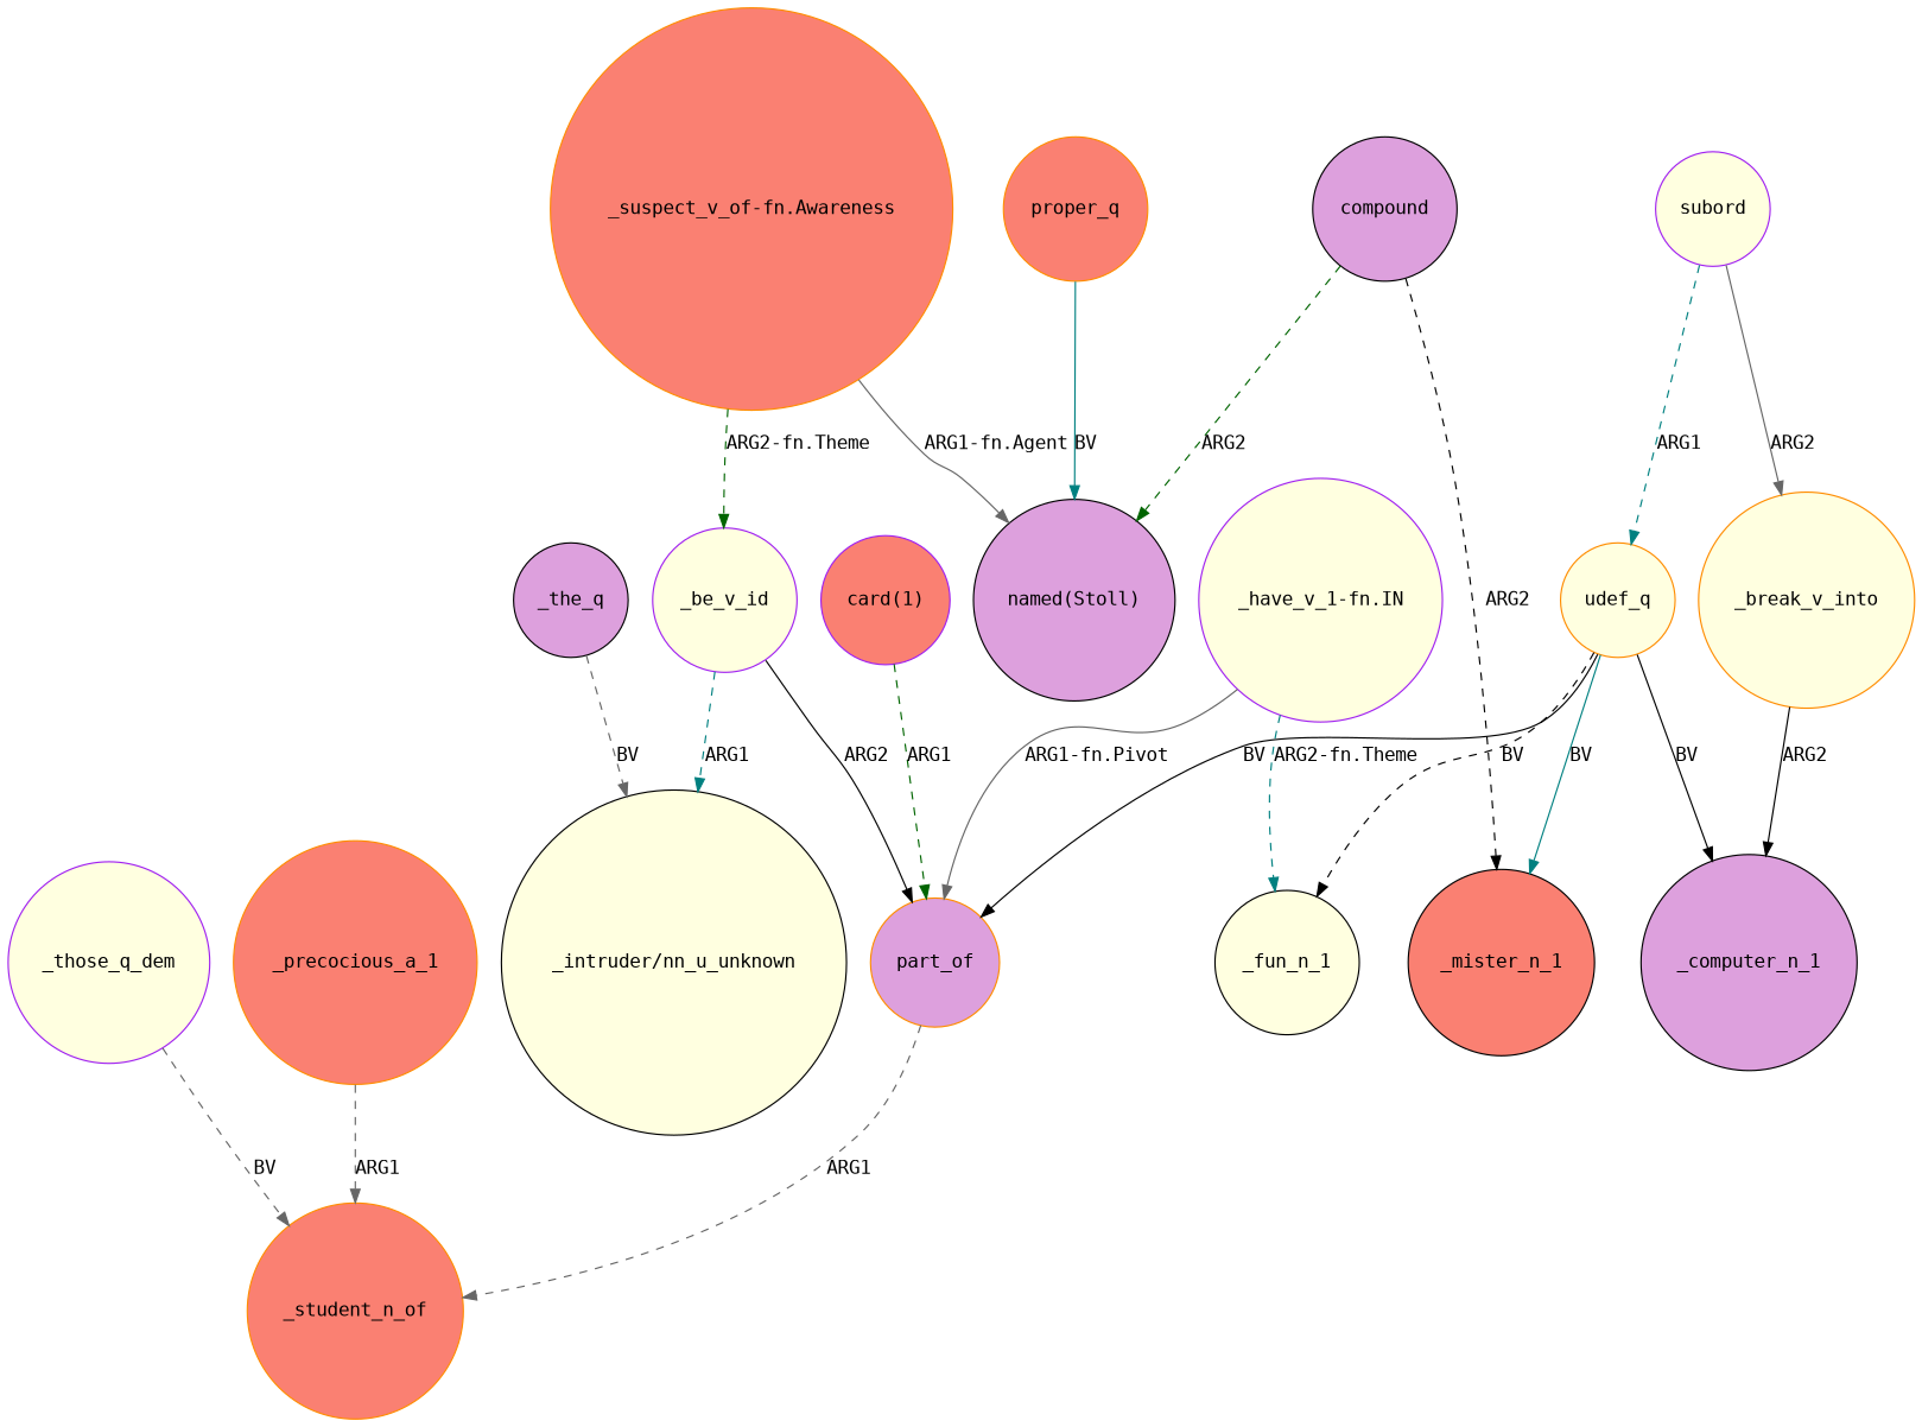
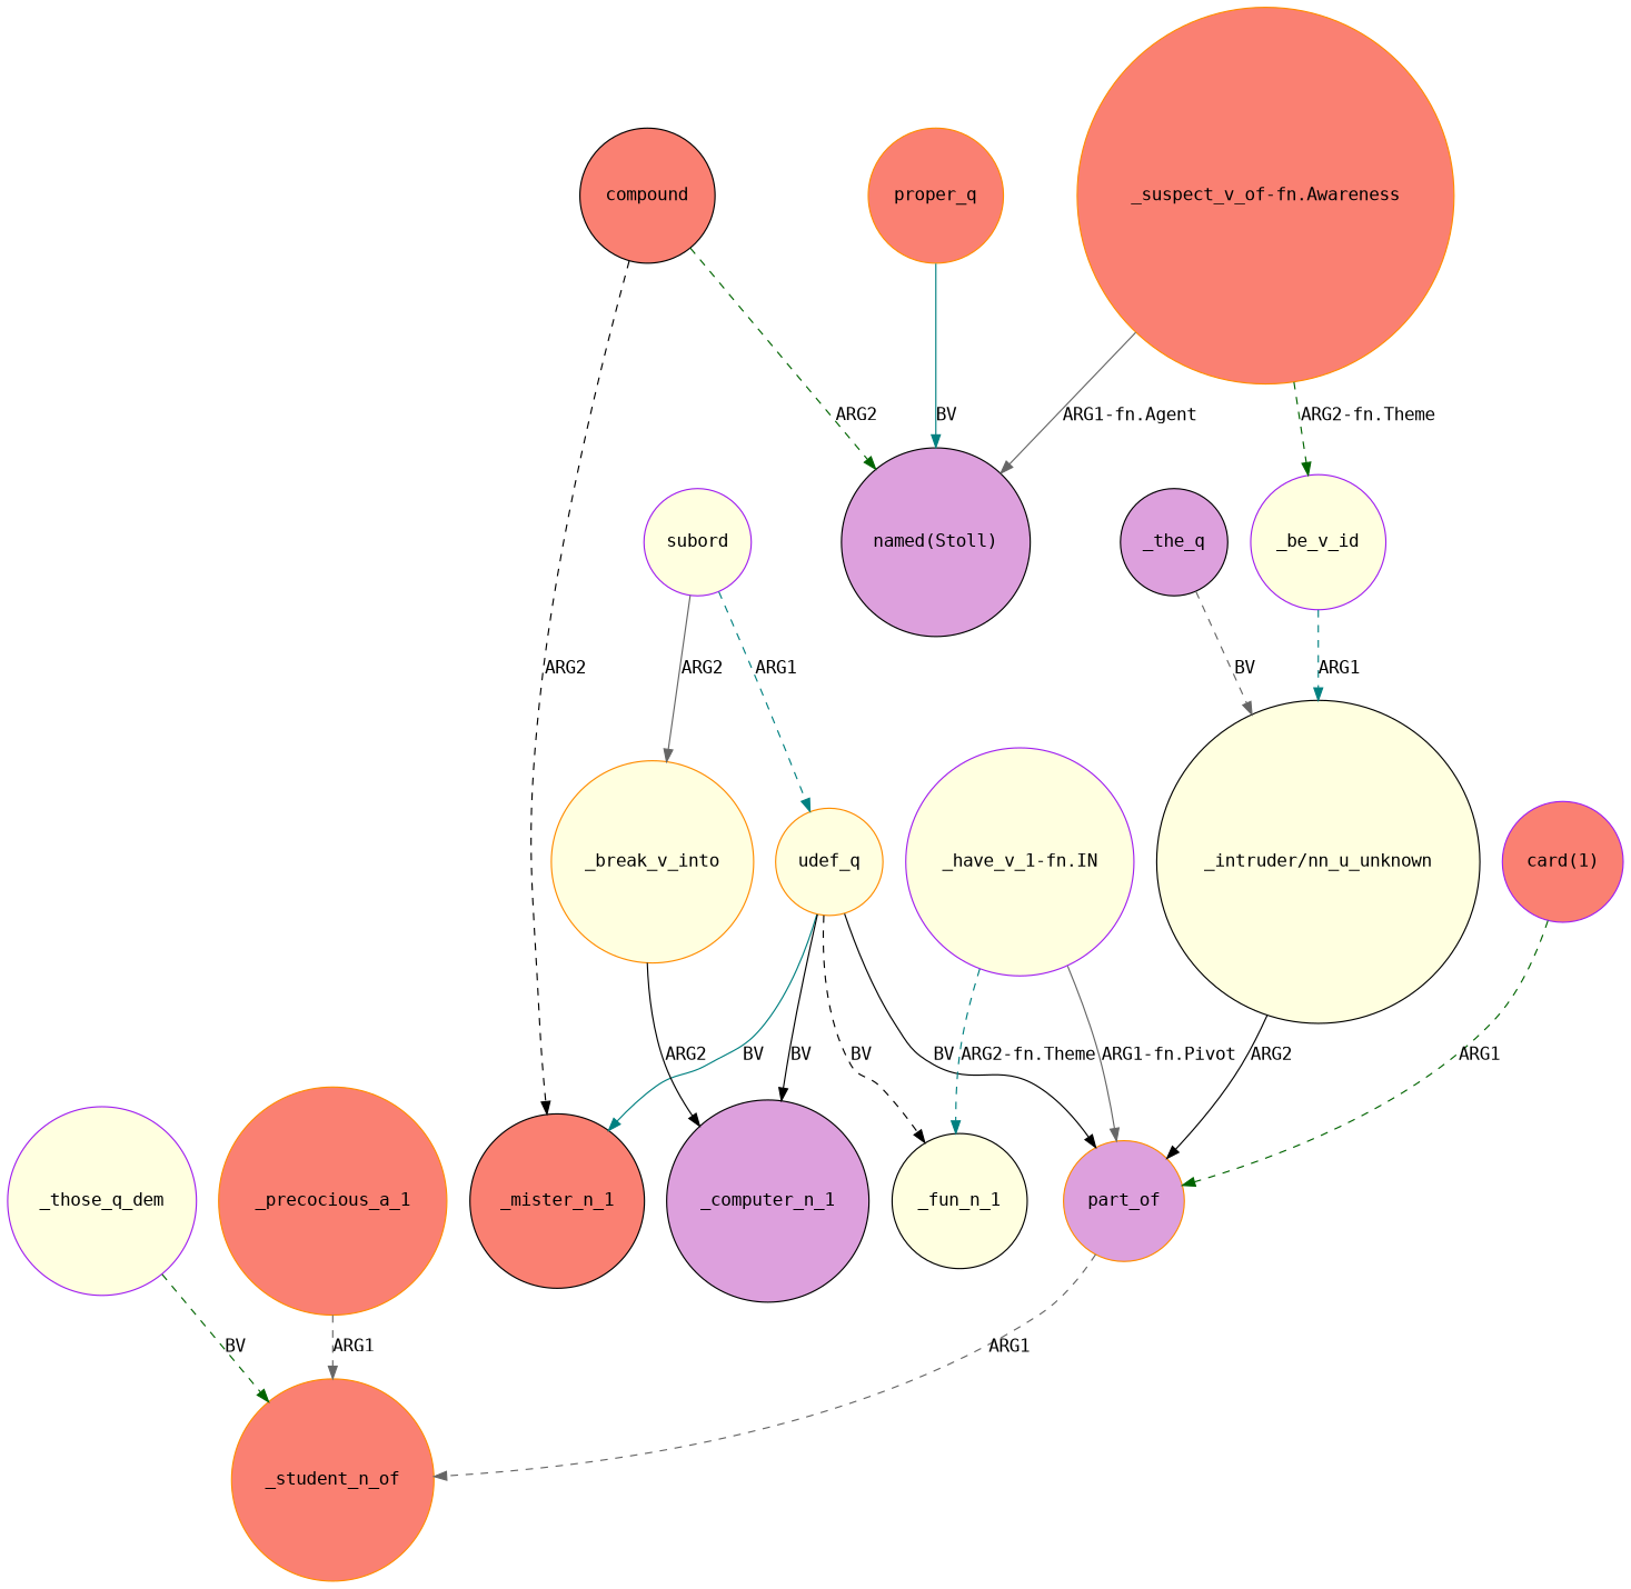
  digraph {
    fontname="DejaVu Sans Mono"
    node [color=darkorange fillcolor=lightyellow fontname="DejaVu Sans Mono" shape=circle style=filled]
    edge [color=gray40 fontname="DejaVu Sans Mono" style=dashed]
    part_of [fillcolor=plum]
    udef_q
    _fun_n_1 [color=black]
    _mister_n_1 [color=black fillcolor=salmon]
    _computer_n_1 [color=black fillcolor=plum]
    _student_n_of [fillcolor=salmon]
    "_have_v_1-fn.IN" [color=purple]
-   compound [color=black fillcolor=plum]
+   compound [color=black fillcolor=salmon]
    "named(Stoll)" [color=black fillcolor=plum]
    "_suspect_v_of-fn.Awareness" [fillcolor=salmon]
    _be_v_id [color=purple]
    "_intruder/nn_u_unknown" [color=black]
    subord [color=purple]
    _break_v_into
    _those_q_dem [color=purple]
    proper_q [fillcolor=salmon]
    "card(1)" [color=purple fillcolor=salmon]
    _the_q [color=black fillcolor=plum]
    _precocious_a_1 [fillcolor=salmon]
    part_of -> _student_n_of [label=ARG1]
    udef_q -> part_of [color=black label=BV style=solid]
    udef_q -> _fun_n_1 [color=black label=BV]
    udef_q -> _mister_n_1 [color=teal label=BV style=solid]
    udef_q -> _computer_n_1 [color=black label=BV style=solid]
    "_have_v_1-fn.IN" -> part_of [label="ARG1-fn.Pivot" style=solid]
    "_have_v_1-fn.IN" -> _fun_n_1 [color=teal label="ARG2-fn.Theme"]
    compound -> _mister_n_1 [color=black label=ARG2]
    compound -> "named(Stoll)" [color=darkgreen label=ARG2]
    "_suspect_v_of-fn.Awareness" -> "named(Stoll)" [label="ARG1-fn.Agent" style=solid]
    "_suspect_v_of-fn.Awareness" -> _be_v_id [color=darkgreen label="ARG2-fn.Theme"]
-   _be_v_id -> part_of [color=black label=ARG2 style=solid]
+   "_intruder/nn_u_unknown" -> part_of [color=black label=ARG2 style=solid]
    _be_v_id -> "_intruder/nn_u_unknown" [color=teal label=ARG1]
    subord -> udef_q [color=teal label=ARG1]
    subord -> _break_v_into [label=ARG2 style=solid]
    _break_v_into -> _computer_n_1 [color=black label=ARG2 style=solid]
-   _those_q_dem -> _student_n_of [label=BV]
+   _those_q_dem -> _student_n_of [color=darkgreen label=BV]
    proper_q -> "named(Stoll)" [color=teal label=BV style=solid]
    "card(1)" -> part_of [color=darkgreen label=ARG1]
    _the_q -> "_intruder/nn_u_unknown" [label=BV]
    _precocious_a_1 -> _student_n_of [label=ARG1]
  }
